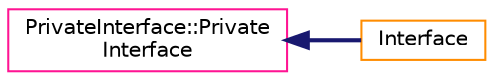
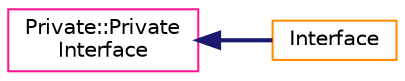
  digraph {
    rankdir=LR
    node [fillcolor=white fontname=Helvetica fontsize=10 shape=record style=filled]
-   n1 [color=deeppink height=0.2 label="PrivateInterface::Private\lInterface" width=0.4]
+   n1 [color=deeppink height=0.2 label="Private::Private\lInterface" width=0.4]
    n2 [color=darkorange height=0.2 label=Interface width=0.4]
    n1 -> n2 [color=midnightblue dir=back fontname=Helvetica fontsize=10 labelfontname=Helvetica labelfontsize=10 style=bold]
  }
